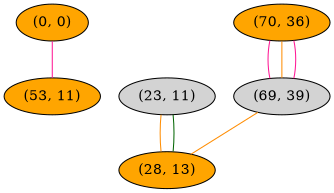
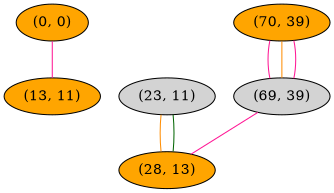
  graph {
    node [fillcolor=orange style=filled]
    edge [color=deeppink weight=1]
    "(0, 0)"
-   "(13, 11)" [label="(53, 11)"]
+   "(13, 11)"
    "(69, 39)" [fillcolor=lightgrey]
-   "(70, 39)" [label="(70, 36)"]
+   "(70, 39)"
    "(28, 13)"
    "(23, 11)" [fillcolor=lightgrey]
    "(0, 0)" -- "(13, 11)" [weight=4]
-   "(69, 39)" -- "(28, 13)" [color=darkorange]
+   "(69, 39)" -- "(28, 13)"
    "(70, 39)" -- "(69, 39)"
    "(70, 39)" -- "(69, 39)" [color=darkorange]
    "(70, 39)" -- "(69, 39)"
    "(23, 11)" -- "(28, 13)" [color=darkorange]
    "(23, 11)" -- "(28, 13)" [color=darkgreen weight=2]
  }
